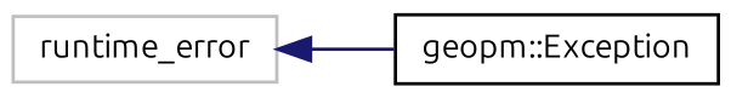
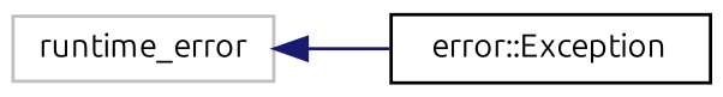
  digraph {
    rankdir=LR
    fontname=Ubuntu
    node [fillcolor=white fontname=Ubuntu fontsize=10 shape=record style=filled]
    n1 [color=grey75 height=0.2 label=runtime_error width=0.4]
-   n2 [color=black height=0.2 label="geopm::Exception" width=0.4]
+   n2 [color=black height=0.2 label="error::Exception" width=0.4]
    n1 -> n2 [color=midnightblue dir=back fontname=Ubuntu fontsize=10 labelfontname=Helvetica labelfontsize=10 style=solid]
  }
